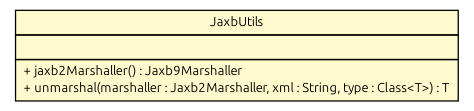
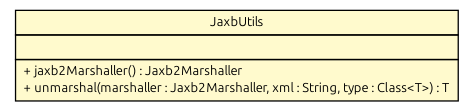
  digraph {
    nodesep=0.25
    ranksep=0.5
    fontname=Ubuntu
-   n1 [fontcolor=black fontname=Ubuntu fontsize=10.0 label=<<table title="cn.home1.oss.lib.common.JaxbUtils" border="0" cellborder="1" cellspacing="0" cellpadding="2" port="p" bgcolor="lemonChiffon" href="./JaxbUtils.html"> 		<tr><td><table border="0" cellspacing="0" cellpadding="1"> <tr><td align="center" balign="center"> JaxbUtils </td></tr> 		</table></td></tr> 		<tr><td><table border="0" cellspacing="0" cellpadding="1"> <tr><td align="left" balign="left">  </td></tr> 		</table></td></tr> 		<tr><td><table border="0" cellspacing="0" cellpadding="1"> <tr><td align="left" balign="left"> + jaxb2Marshaller() : Jaxb9Marshaller </td></tr> <tr><td align="left" balign="left"> + unmarshal(marshaller : Jaxb2Marshaller, xml : String, type : Class&lt;T&gt;) : T </td></tr> 		</table></td></tr> 		</table>> shape=plaintext]
+   n1 [fontcolor=black fontname=Ubuntu fontsize=10.0 label=<<table title="cn.home1.oss.lib.common.JaxbUtils" border="0" cellborder="1" cellspacing="0" cellpadding="2" port="p" bgcolor="lemonChiffon" href="./JaxbUtils.html"> 		<tr><td><table border="0" cellspacing="0" cellpadding="1"> <tr><td align="center" balign="center"> JaxbUtils </td></tr> 		</table></td></tr> 		<tr><td><table border="0" cellspacing="0" cellpadding="1"> <tr><td align="left" balign="left">  </td></tr> 		</table></td></tr> 		<tr><td><table border="0" cellspacing="0" cellpadding="1"> <tr><td align="left" balign="left"> + jaxb2Marshaller() : Jaxb2Marshaller </td></tr> <tr><td align="left" balign="left"> + unmarshal(marshaller : Jaxb2Marshaller, xml : String, type : Class&lt;T&gt;) : T </td></tr> 		</table></td></tr> 		</table>> shape=plaintext]
  }
